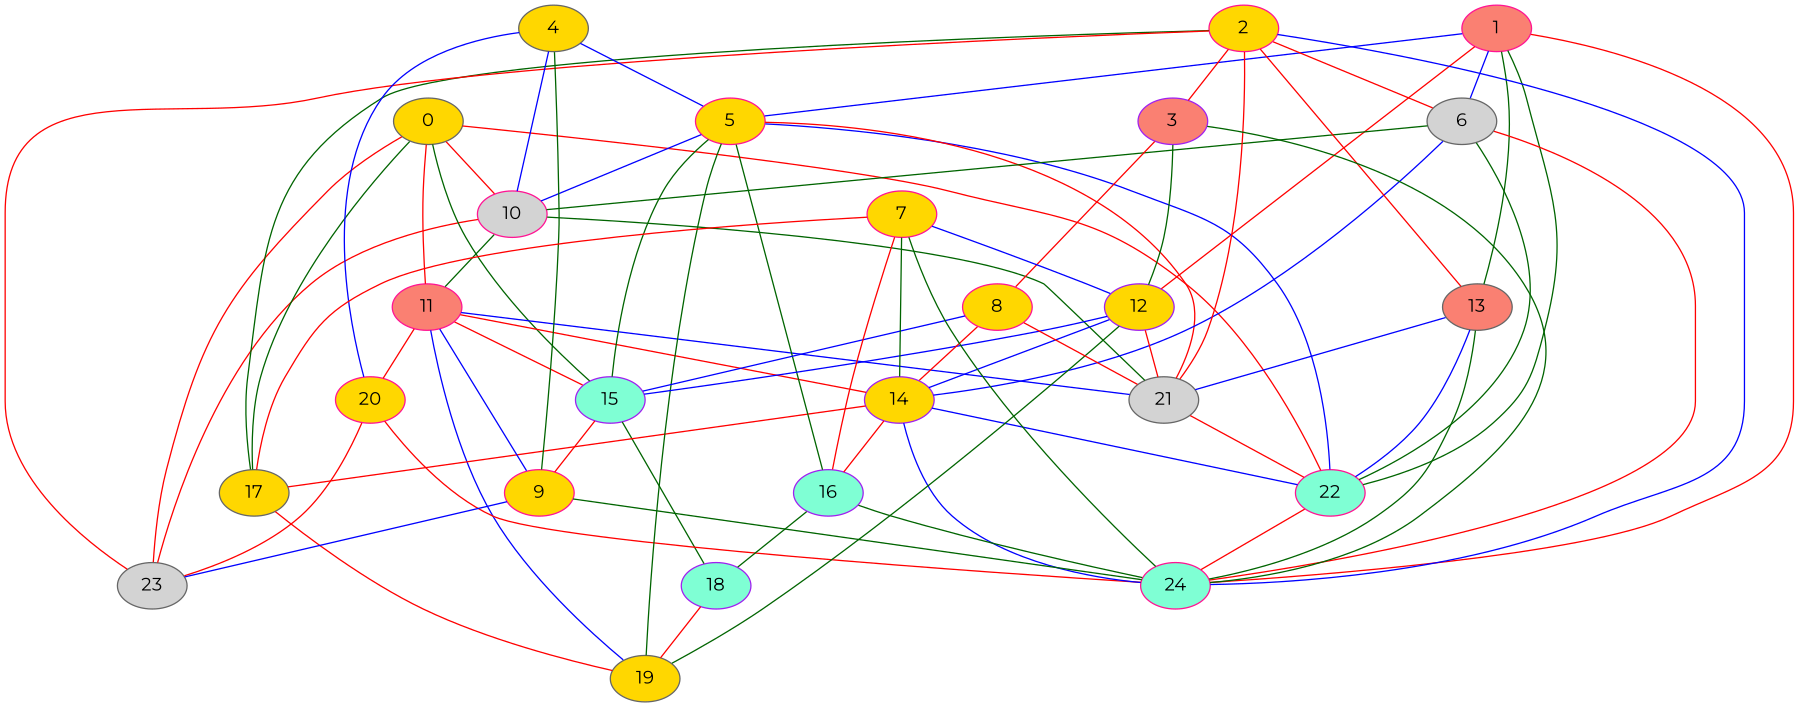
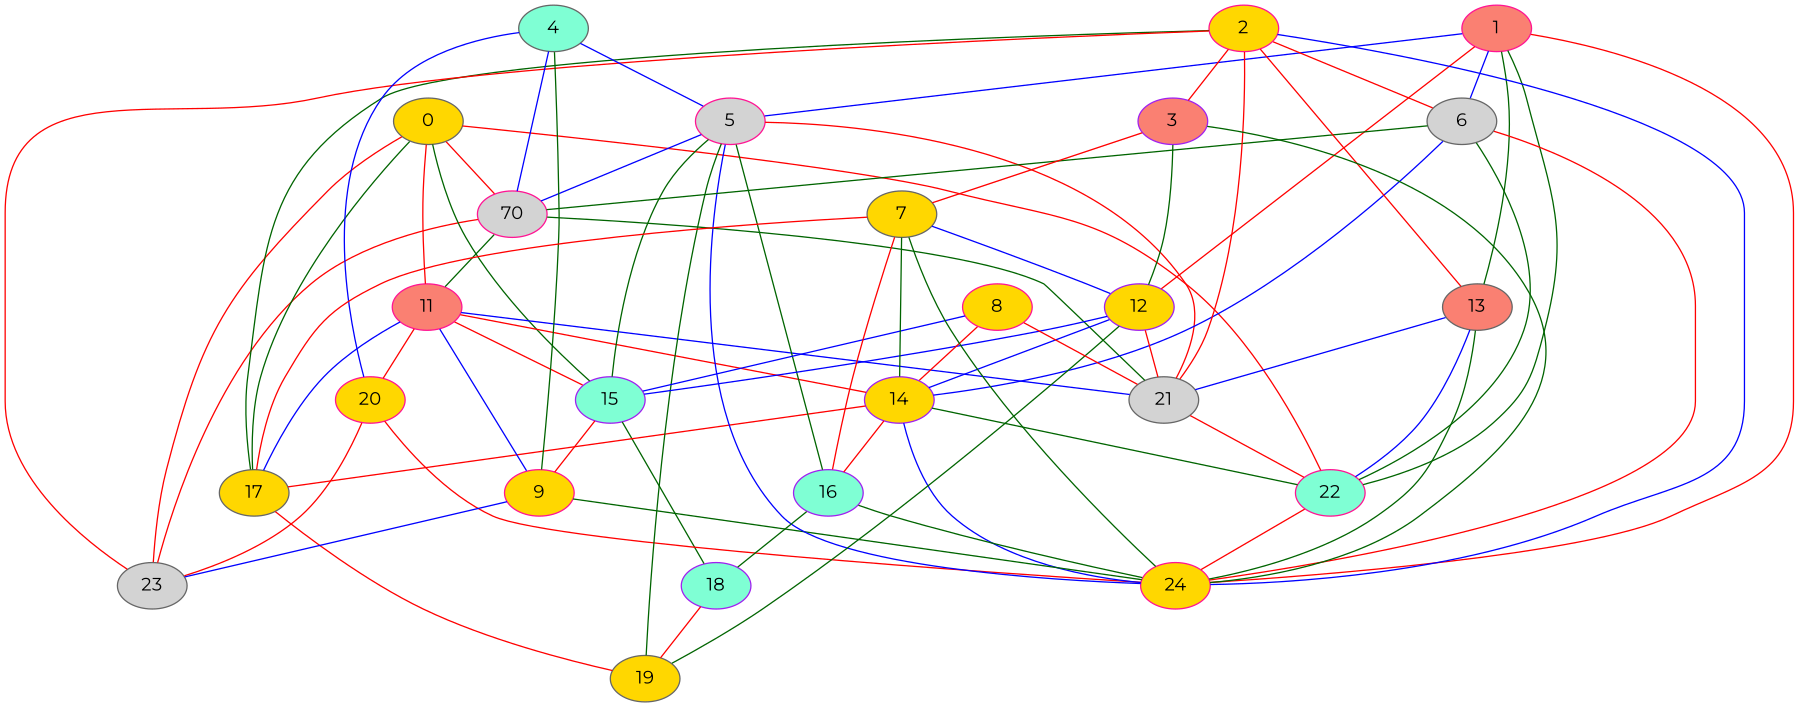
  strict graph {
    fontname=Montserrat
    node [color=deeppink fillcolor=gold fontname=Montserrat style=filled]
    edge [color=red fontname=Montserrat is_available=True prob=1.0]
-   10 [fillcolor=lightgrey]
+   10 [fillcolor=lightgrey label=70]
    0 [color=gray40]
    11 [fillcolor=salmon]
    15 [color=purple fillcolor=aquamarine]
    17 [color=gray40]
    22 [fillcolor=aquamarine]
    23 [color=gray40 fillcolor=lightgrey]
    21 [color=gray40 fillcolor=lightgrey]
    20
    19 [color=gray40]
    14 [color=purple]
    9
    18 [color=purple fillcolor=aquamarine]
-   24 [fillcolor=aquamarine]
+   24
    1 [fillcolor=salmon]
-   5
+   5 [fillcolor=lightgrey]
    6 [color=gray40 fillcolor=lightgrey]
    12 [color=purple]
    13 [color=gray40 fillcolor=salmon]
    16 [color=purple fillcolor=aquamarine]
    2
    3 [color=purple fillcolor=salmon]
    8
-   4 [color=gray40]
-   7
+   4 [color=gray40 fillcolor=aquamarine]
+   7 [color=gray40]
    10 -- 11 [color=darkgreen prob=0.279148496996]
    10 -- 23 [prob=0.886587348875]
    10 -- 21 [color=darkgreen prob=0.803893531807]
    0 -- 10 [prob=0.517572293627]
    0 -- 11 [prob=0.153380523055]
    0 -- 15 [color=darkgreen prob=0.829497903302]
    0 -- 17 [color=darkgreen]
    0 -- 22 [prob=0.458669772721]
    0 -- 23 [prob=0.164860968008]
    11 -- 15 [prob=0.0662875996224]
    11 -- 21 [color=blue prob=0.545694053042]
    11 -- 20 [prob=0.4153447915]
-   11 -- 19 [color=blue prob=0.202404021788]
+   11 -- 17 [color=blue prob=0.202404021788]
    11 -- 14 [prob=0.41633492363]
    15 -- 9 [prob=0.487231212646]
    15 -- 18 [color=darkgreen]
    17 -- 19 [prob=0.644855012956]
    22 -- 24 [prob=0.833334269562]
    21 -- 22 [prob=0.408962438585]
    20 -- 23 [prob=0.833938886945]
    20 -- 24 [prob=0.211206655854]
    14 -- 17 [prob=0.822088456737]
-   14 -- 22 [color=blue]
+   14 -- 22 [color=darkgreen]
    14 -- 24 [color=blue]
    14 -- 16
    9 -- 11 [color=blue prob=0.323816008972]
    9 -- 23 [color=blue prob=0.432263965387]
    9 -- 24 [color=darkgreen]
    18 -- 19 [prob=0.265689169062]
    1 -- 22 [color=darkgreen prob=0.38091517344]
    1 -- 24 [prob=0.00374025488041]
    1 -- 5 [color=blue prob=0.948782200172]
    1 -- 6 [color=blue prob=0.921647297309]
    1 -- 12 [prob=0.228911898338]
    1 -- 13 [color=darkgreen prob=0.219631466625]
    5 -- 10 [color=blue prob=0.651626311246]
    5 -- 15 [color=darkgreen prob=0.974911061018]
    5 -- 21
    5 -- 19 [color=darkgreen]
-   5 -- 22 [color=blue prob=0.597181899872]
+   5 -- 24 [color=blue prob=0.597181899872]
    5 -- 16 [color=darkgreen prob=0.571253639752]
    6 -- 10 [color=darkgreen prob=0.678633786192]
    6 -- 22 [color=darkgreen prob=0.407368061014]
    6 -- 14 [color=blue prob=0.413735277371]
    6 -- 24
    12 -- 15 [color=blue prob=0.126197744783]
    12 -- 21
    12 -- 19 [color=darkgreen]
    12 -- 14 [color=blue prob=0.83964019732]
    13 -- 22 [color=blue prob=0.752570477774]
    13 -- 21 [color=blue prob=0.989847400432]
    13 -- 24 [color=darkgreen prob=0.686702575259]
    16 -- 18 [color=darkgreen prob=0.687956380977]
    16 -- 24 [color=darkgreen]
    2 -- 17 [color=darkgreen]
    2 -- 23 [prob=0.856299780237]
    2 -- 21 [prob=0.155509359881]
    2 -- 24 [color=blue prob=0.177031253094]
    2 -- 6 [prob=0.858864657912]
    2 -- 13 [prob=0.651072923033]
    2 -- 3 [prob=0.0541894735018]
    3 -- 24 [color=darkgreen prob=0.957237431766]
    3 -- 12 [color=darkgreen prob=0.515993734987]
-   3 -- 8 [prob=0.609825915068]
+   3 -- 7 [prob=0.609825915068]
    8 -- 15 [color=blue prob=0.990023144038]
    8 -- 21 [prob=0.152833230394]
    8 -- 14 [prob=0.294452721891]
    4 -- 10 [color=blue prob=0.858827075115]
    4 -- 20 [color=blue]
    4 -- 9 [color=darkgreen prob=0.511735391446]
    4 -- 5 [color=blue prob=0.36604567099]
    7 -- 17
    7 -- 14 [color=darkgreen prob=0.211902066141]
    7 -- 24 [color=darkgreen prob=0.830140203987]
    7 -- 12 [color=blue prob=0.15288965907]
    7 -- 16
  }
